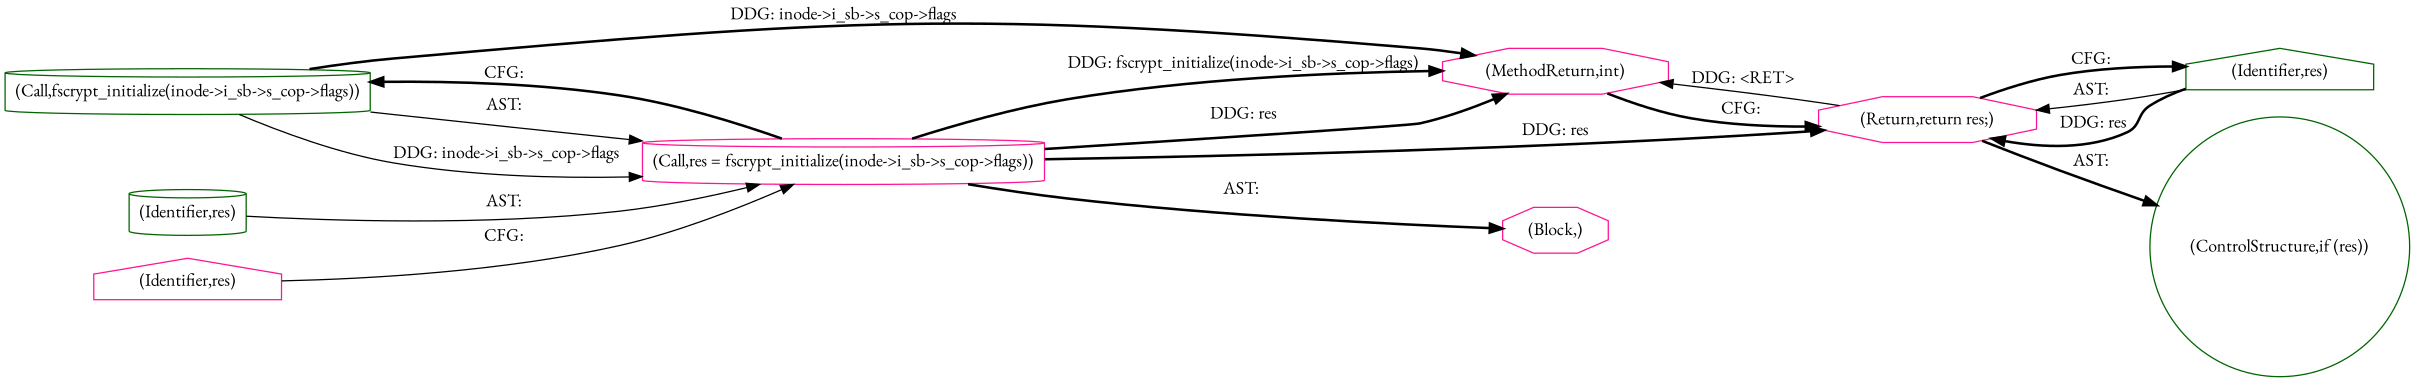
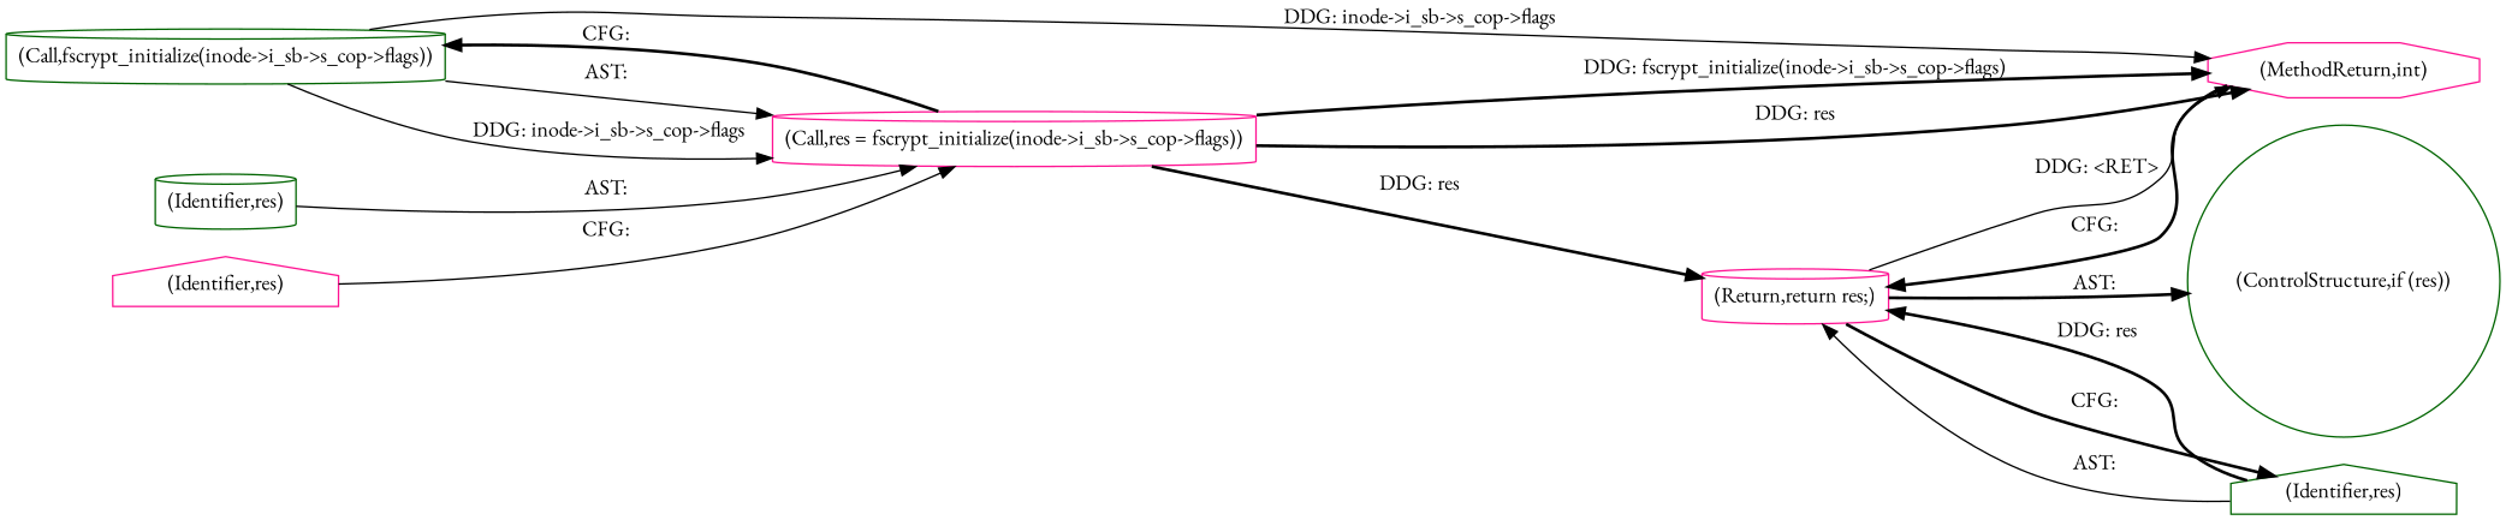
  digraph {
    fontname="EB Garamond"
    rankdir=LR
    node [color=deeppink fontname="EB Garamond" shape=cylinder]
    edge [fontname="EB Garamond" style=bold]
    n1 [color=darkgreen label="(Call,fscrypt_initialize(inode->i_sb->s_cop->flags))"]
    n2 [label="(Call,res = fscrypt_initialize(inode->i_sb->s_cop->flags))"]
    n3 [label="(MethodReturn,int)" shape=octagon]
-   n4 [label="(Return,return res;)" shape=octagon]
-   n5 [label="(Block,)" shape=octagon]
+   n4 [label="(Return,return res;)"]
    n6 [color=darkgreen label="(Identifier,res)" shape=house]
    n7 [color=darkgreen label="(ControlStructure,if (res))" shape=circle]
    n8 [color=darkgreen label="(Identifier,res)"]
    n9 [label="(Identifier,res)" shape=house]
    n1 -> n2 [label="AST: " style=solid]
    n1 -> n2 [label="DDG: inode->i_sb->s_cop->flags" style=solid]
-   n1 -> n3 [label="DDG: inode->i_sb->s_cop->flags"]
+   n1 -> n3 [label="DDG: inode->i_sb->s_cop->flags" style=solid]
    n2 -> n1 [label="CFG: "]
    n2 -> n3 [label="DDG: fscrypt_initialize(inode->i_sb->s_cop->flags)"]
    n2 -> n3 [label="DDG: res"]
    n2 -> n4 [label="DDG: res"]
-   n2 -> n5 [label="AST: "]
    n3 -> n4 [label="CFG: "]
    n4 -> n3 [label="DDG: <RET>" style=solid]
    n4 -> n6 [label="CFG: "]
    n4 -> n7 [label="AST: "]
    n6 -> n4 [label="AST: " style=solid]
    n6 -> n4 [label="DDG: res"]
    n8 -> n2 [label="AST: " style=solid]
    n9 -> n2 [label="CFG: " style=solid]
  }
